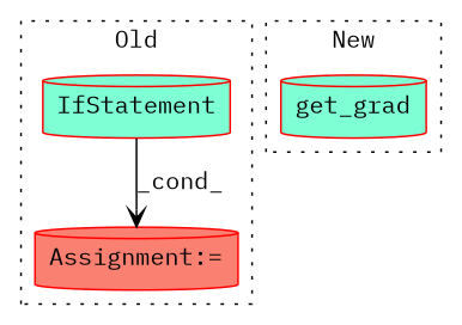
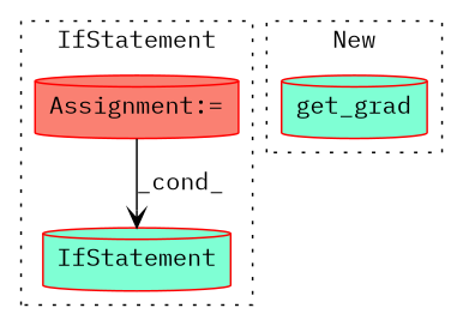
  digraph {
    fontname="IBM Plex Mono"
    node [shape=cylinder style=filled fillcolor=aquamarine color=red fontname="IBM Plex Mono"]
    n1 [a=25 l=3 label=IfStatement s=11895]
    n2 [a=7 l="68,2" label="Assignment:=" s="11744,11857" fillcolor=salmon]
    n3 [a=32 l="9,1" label=get_grad s="11478,11491"]
    subgraph cluster_1 {
-     label=Old
+     label=IfStatement
      style=dotted
      n1
      n2
    }
    subgraph cluster_2 {
      label=New
      style=dotted
      n3
    }
-   n1 -> n2 [label=_cond_ color=black arrowhead=vee fontname="IBM Plex Mono"]
+   n2 -> n1 [label=_cond_ color=black arrowhead=vee fontname="IBM Plex Mono"]
  }
